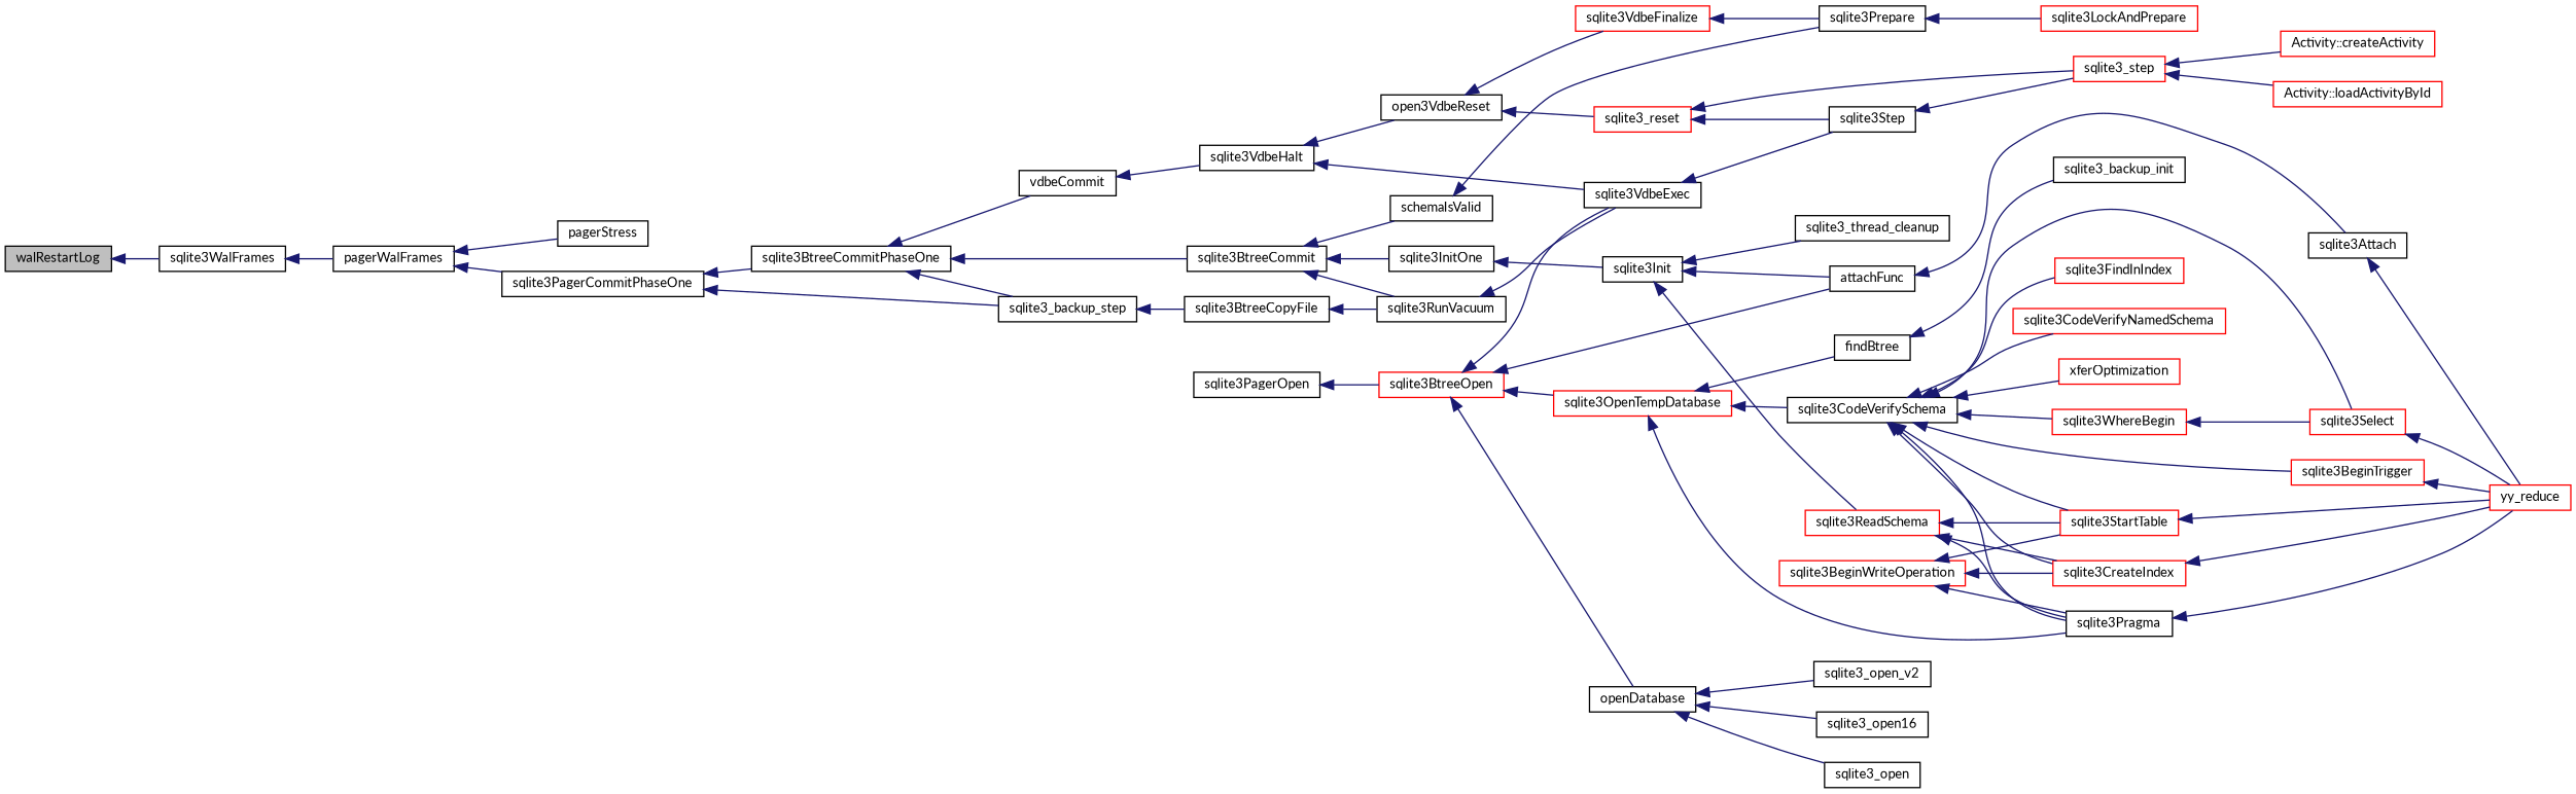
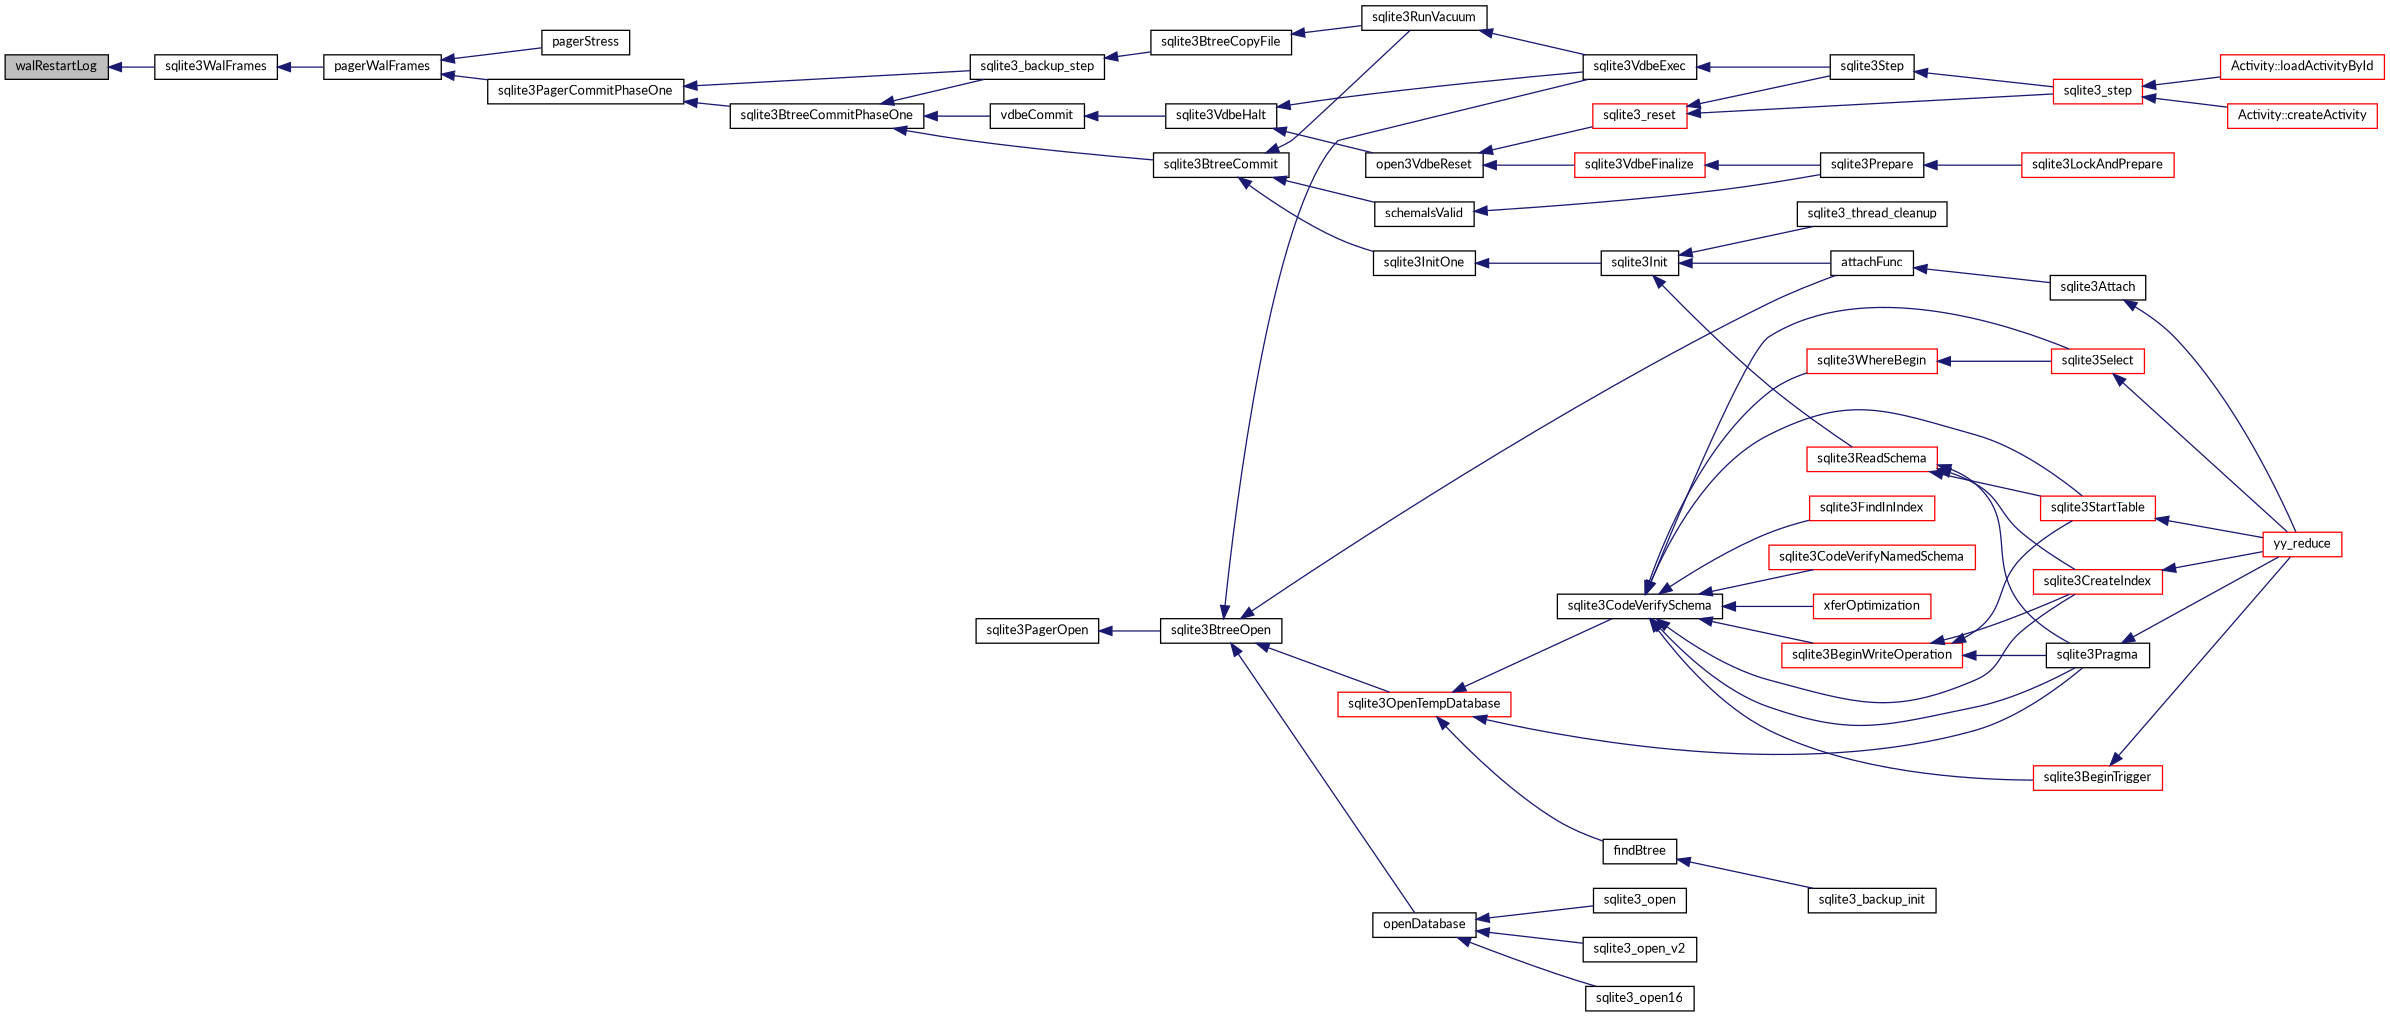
  digraph {
    fontname=Lato
    rankdir=LR
    node [color=black fillcolor=white fontname=Lato fontsize=10 shape=record style=filled]
    edge [color=midnightblue dir=back fontname=Lato fontsize=10 labelfontname=FreeSans labelfontsize=10 style=solid]
    n1 [fillcolor=grey75 fontcolor=black height=0.2 label=walRestartLog width=0.4]
    n2 [height=0.2 label=sqlite3WalFrames width=0.4]
    n3 [height=0.2 label=pagerWalFrames width=0.4]
    n4 [height=0.2 label=pagerStress width=0.4]
    n5 [height=0.2 label=sqlite3PagerCommitPhaseOne width=0.4]
    n6 [height=0.2 label=sqlite3BtreeCommitPhaseOne width=0.4]
    n7 [height=0.2 label=sqlite3_backup_step width=0.4]
    n8 [height=0.2 label=sqlite3PagerOpen width=0.4]
-   n9 [color=red height=0.2 label=sqlite3BtreeOpen width=0.4]
+   n9 [height=0.2 label=sqlite3BtreeOpen width=0.4]
    n10 [height=0.2 label=sqlite3VdbeExec width=0.4]
    n11 [height=0.2 label=attachFunc width=0.4]
    n12 [color=red height=0.2 label=sqlite3OpenTempDatabase width=0.4]
    n13 [height=0.2 label=openDatabase width=0.4]
    n14 [height=0.2 label=sqlite3Step width=0.4]
    n15 [height=0.2 label=sqlite3Attach width=0.4]
    n16 [height=0.2 label=findBtree width=0.4]
    n17 [height=0.2 label=sqlite3CodeVerifySchema width=0.4]
    n18 [height=0.2 label=sqlite3Pragma width=0.4]
    n19 [height=0.2 label=sqlite3_open width=0.4]
    n20 [height=0.2 label=sqlite3_open_v2 width=0.4]
    n21 [height=0.2 label=sqlite3_open16 width=0.4]
    n22 [color=red height=0.2 label=sqlite3_step width=0.4]
    n23 [color=red height=0.2 label="Activity::createActivity" width=0.4]
    n24 [color=red height=0.2 label="Activity::loadActivityById" width=0.4]
    n25 [color=red height=0.2 label=yy_reduce width=0.4]
    n26 [height=0.2 label=sqlite3_backup_init width=0.4]
    n27 [color=red height=0.2 label=sqlite3FindInIndex width=0.4]
    n28 [color=red height=0.2 label=sqlite3StartTable width=0.4]
    n29 [color=red height=0.2 label=sqlite3CreateIndex width=0.4]
    n30 [color=red height=0.2 label=sqlite3CodeVerifyNamedSchema width=0.4]
    n31 [color=red height=0.2 label=sqlite3BeginWriteOperation width=0.4]
    n32 [color=red height=0.2 label=xferOptimization width=0.4]
    n33 [color=red height=0.2 label=sqlite3Select width=0.4]
    n34 [color=red height=0.2 label=sqlite3BeginTrigger width=0.4]
    n35 [color=red height=0.2 label=sqlite3WhereBegin width=0.4]
    n36 [height=0.2 label=sqlite3BtreeCommit width=0.4]
    n37 [height=0.2 label=vdbeCommit width=0.4]
    n38 [height=0.2 label=sqlite3BtreeCopyFile width=0.4]
    n39 [height=0.2 label=sqlite3InitOne width=0.4]
    n40 [height=0.2 label=schemaIsValid width=0.4]
    n41 [height=0.2 label=sqlite3RunVacuum width=0.4]
    n42 [height=0.2 label=sqlite3VdbeHalt width=0.4]
    n43 [height=0.2 label=sqlite3Init width=0.4]
    n44 [height=0.2 label=sqlite3Prepare width=0.4]
    n45 [color=red height=0.2 label=sqlite3ReadSchema width=0.4]
    n46 [height=0.2 label=sqlite3_thread_cleanup width=0.4]
    n47 [color=red height=0.2 label=sqlite3LockAndPrepare width=0.4]
    n48 [height=0.2 label=open3VdbeReset width=0.4]
    n49 [color=red height=0.2 label=sqlite3VdbeFinalize width=0.4]
    n50 [color=red height=0.2 label=sqlite3_reset width=0.4]
    n1 -> n2
    n2 -> n3
    n3 -> n4
    n3 -> n5
    n5 -> n6
    n5 -> n7
    n6 -> n7
    n6 -> n36
    n6 -> n37
    n7 -> n38
    n8 -> n9
    n9 -> n10
    n9 -> n11
    n9 -> n12
    n9 -> n13
    n10 -> n14
    n11 -> n15
    n12 -> n16
    n12 -> n17
    n12 -> n18
    n13 -> n19
    n13 -> n20
    n13 -> n21
    n14 -> n22
    n15 -> n25
    n16 -> n26
    n17 -> n18
    n17 -> n27
    n17 -> n28
    n17 -> n29
    n17 -> n30
+   n17 -> n31
    n17 -> n32
    n17 -> n33
    n17 -> n34
    n17 -> n35
    n18 -> n25
    n22 -> n23
    n22 -> n24
    n28 -> n25
    n29 -> n25
    n31 -> n18
    n31 -> n28
    n31 -> n29
    n33 -> n25
    n34 -> n25
    n35 -> n33
    n36 -> n39
    n36 -> n40
    n36 -> n41
    n37 -> n42
    n38 -> n41
    n39 -> n43
    n40 -> n44
    n41 -> n10
    n42 -> n10
    n42 -> n48
    n43 -> n11
    n43 -> n45
    n43 -> n46
    n44 -> n47
    n45 -> n18
    n45 -> n28
    n45 -> n29
    n48 -> n49
    n48 -> n50
    n49 -> n44
    n50 -> n14
    n50 -> n22
  }
